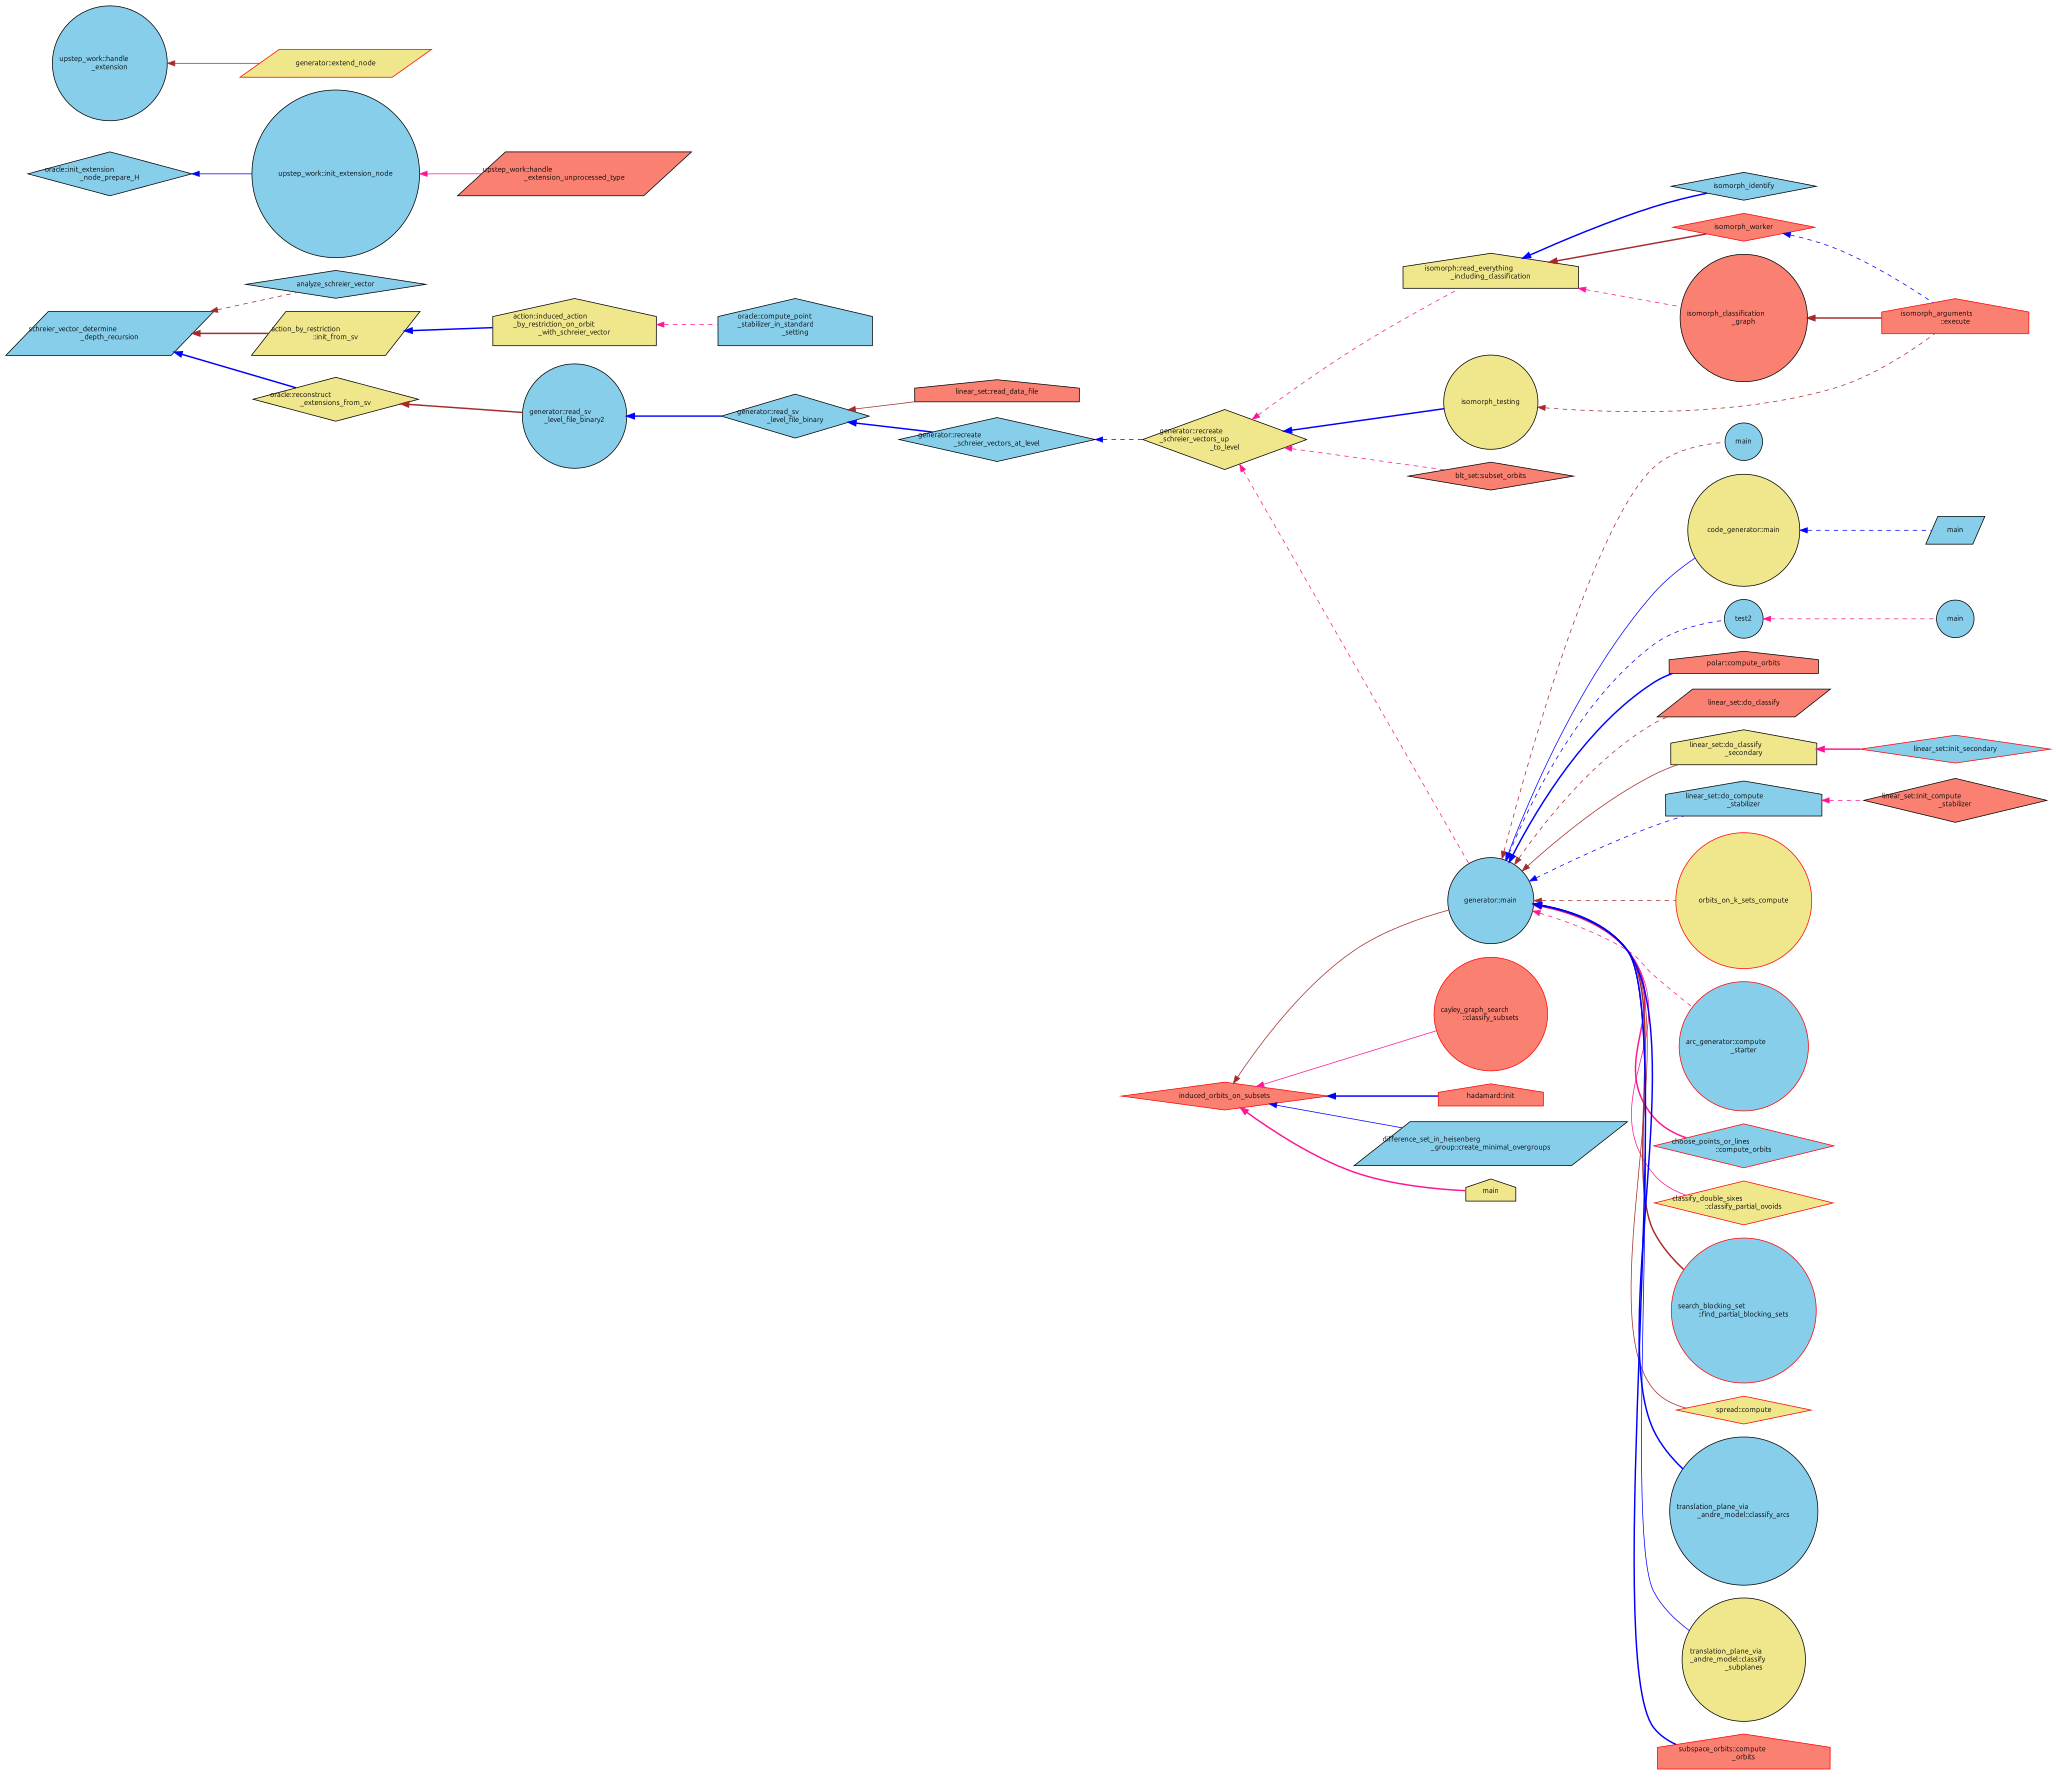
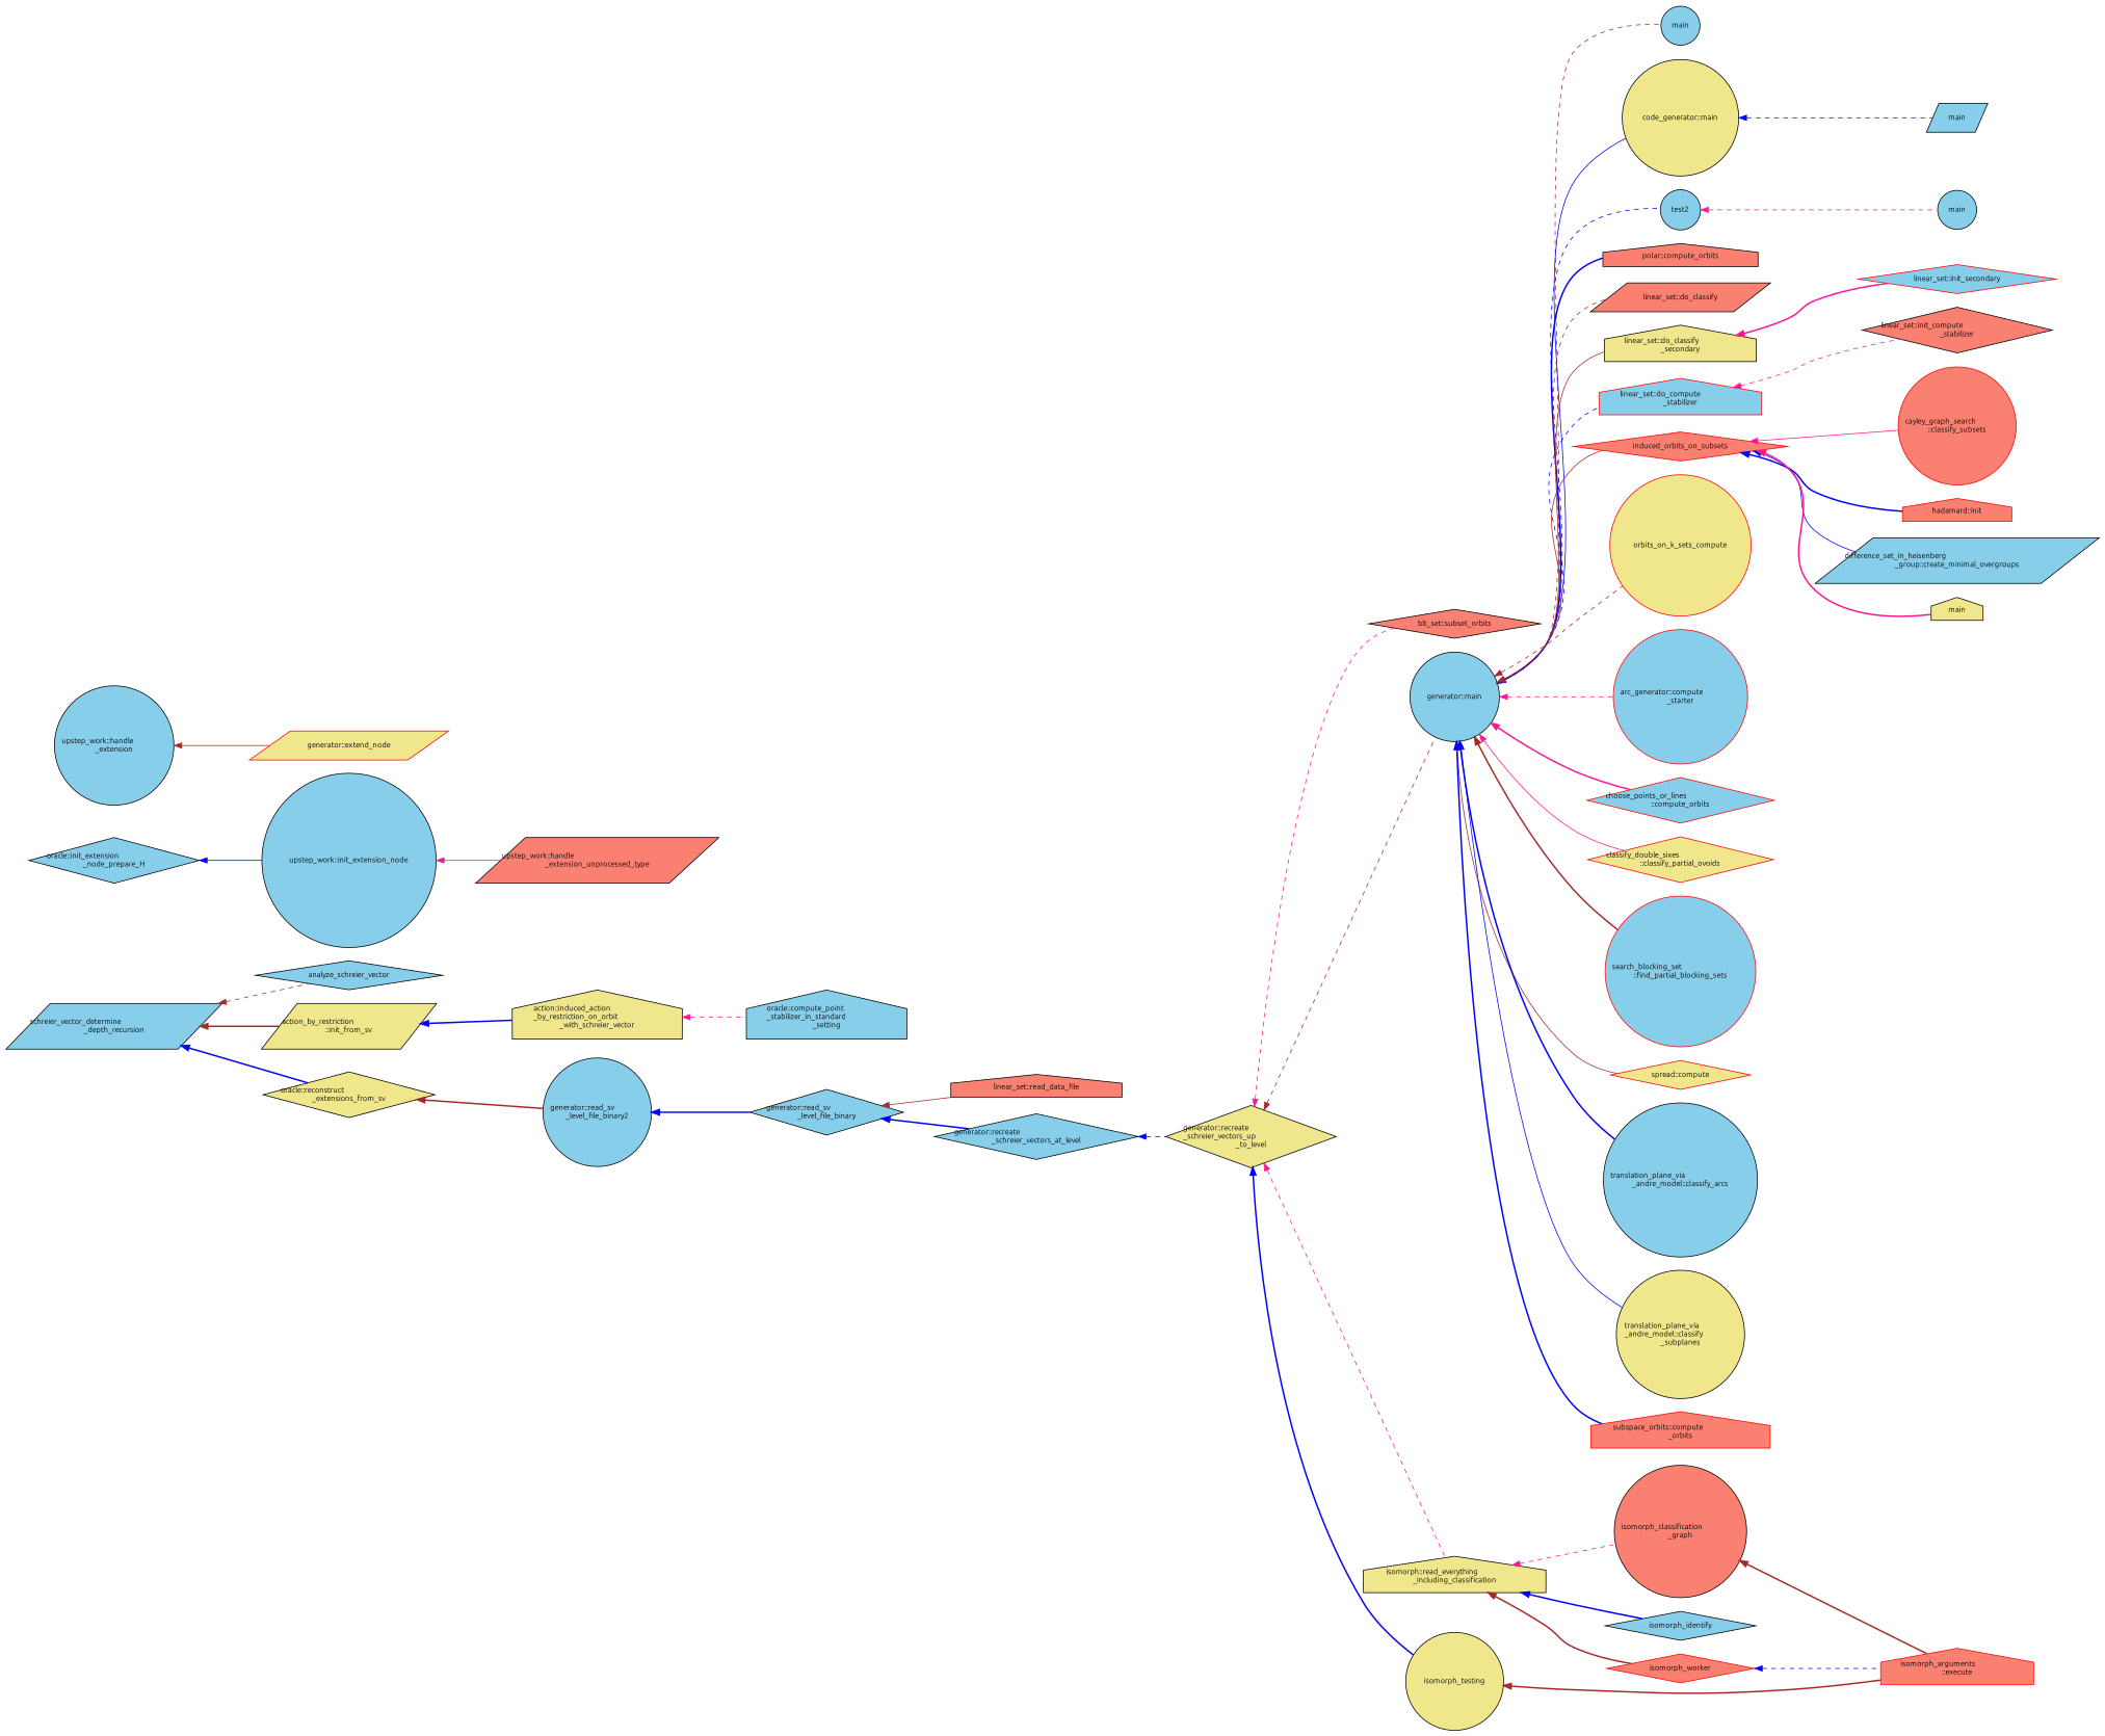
  digraph {
    fontname=Ubuntu
    rankdir=LR
    node [color=black fillcolor=skyblue fontname=Ubuntu fontsize=10 shape=circle style=filled]
    edge [color=blue dir=back fontname=Ubuntu fontsize=10 labelfontname=Helvetica labelfontsize=10 style=bold]
    n1 [fontcolor=black height=0.2 label="schreier_vector_determine\l_depth_recursion" shape=parallelogram width=0.4]
    n2 [height=0.2 label=analyze_schreier_vector shape=diamond width=0.4]
    n3 [fillcolor=khaki height=0.2 label="action_by_restriction\l::init_from_sv" shape=parallelogram width=0.4]
    n4 [fillcolor=khaki height=0.2 label="oracle::reconstruct\l_extensions_from_sv" shape=diamond width=0.4]
    n5 [fillcolor=khaki height=0.2 label="action::induced_action\l_by_restriction_on_orbit\l_with_schreier_vector" shape=house width=0.4]
    n6 [height=0.2 label="generator::read_sv\l_level_file_binary2" width=0.4]
    n7 [height=0.2 label="oracle::compute_point\l_stabilizer_in_standard\l_setting" shape=house width=0.4]
    n8 [height=0.2 label="oracle::init_extension\l_node_prepare_H" shape=diamond width=0.4]
    n9 [height=0.2 label="upstep_work::init_extension_node" width=0.4]
    n10 [fillcolor=salmon height=0.2 label="upstep_work::handle\l_extension_unprocessed_type" shape=parallelogram width=0.4]
    n11 [height=0.2 label="upstep_work::handle\l_extension" width=0.4]
    n12 [color=red fillcolor=khaki height=0.2 label="generator::extend_node" shape=parallelogram width=0.4]
    n13 [height=0.2 label="generator::read_sv\l_level_file_binary" shape=diamond width=0.4]
    n14 [fillcolor=salmon height=0.2 label="linear_set::read_data_file" shape=house width=0.4]
    n15 [height=0.2 label="generator::recreate\l_schreier_vectors_at_level" shape=diamond width=0.4]
    n16 [fillcolor=khaki height=0.2 label="generator::recreate\l_schreier_vectors_up\l_to_level" shape=diamond width=0.4]
    n17 [fillcolor=salmon height=0.2 label="blt_set::subset_orbits" shape=diamond width=0.4]
    n18 [height=0.2 label="generator::main" width=0.4]
    n19 [fillcolor=khaki height=0.2 label="isomorph::read_everything\l_including_classification" shape=house width=0.4]
    n20 [fillcolor=khaki height=0.2 label=isomorph_testing width=0.4]
    n21 [height=0.2 label=main width=0.4]
    n22 [fillcolor=khaki height=0.2 label="code_generator::main" width=0.4]
    n23 [height=0.2 label=test2 width=0.4]
    n24 [fillcolor=salmon height=0.2 label="polar::compute_orbits" shape=house width=0.4]
    n25 [fillcolor=salmon height=0.2 label="linear_set::do_classify" shape=parallelogram width=0.4]
    n26 [fillcolor=khaki height=0.2 label="linear_set::do_classify\l_secondary" shape=house width=0.4]
-   n27 [height=0.2 label="linear_set::do_compute\l_stabilizer" shape=house width=0.4]
+   n27 [color=red height=0.2 label="linear_set::do_compute\l_stabilizer" shape=house width=0.4]
    n28 [color=red fillcolor=salmon height=0.2 label=induced_orbits_on_subsets shape=diamond width=0.4]
    n29 [color=red fillcolor=khaki height=0.2 label=orbits_on_k_sets_compute width=0.4]
    n30 [color=red height=0.2 label="arc_generator::compute\l_starter" width=0.4]
    n31 [color=red height=0.2 label="choose_points_or_lines\l::compute_orbits" shape=diamond width=0.4]
    n32 [color=red fillcolor=khaki height=0.2 label="classify_double_sixes\l::classify_partial_ovoids" shape=diamond width=0.4]
    n33 [color=red height=0.2 label="search_blocking_set\l::find_partial_blocking_sets" width=0.4]
    n34 [color=red fillcolor=khaki height=0.2 label="spread::compute" shape=diamond width=0.4]
    n35 [height=0.2 label="translation_plane_via\l_andre_model::classify_arcs" width=0.4]
    n36 [fillcolor=khaki height=0.2 label="translation_plane_via\l_andre_model::classify\l_subplanes" width=0.4]
    n37 [color=red fillcolor=salmon height=0.2 label="subspace_orbits::compute\l_orbits" shape=house width=0.4]
    n38 [fillcolor=salmon height=0.2 label="isomorph_classification\l_graph" width=0.4]
    n39 [height=0.2 label=isomorph_identify shape=diamond width=0.4]
    n40 [color=red fillcolor=salmon height=0.2 label=isomorph_worker shape=diamond width=0.4]
    n41 [color=red fillcolor=salmon height=0.2 label="isomorph_arguments\l::execute" shape=house width=0.4]
    n42 [height=0.2 label=main shape=parallelogram width=0.4]
    n43 [height=0.2 label=main width=0.4]
    n44 [color=red height=0.2 label="linear_set::init_secondary" shape=diamond width=0.4]
    n45 [fillcolor=salmon height=0.2 label="linear_set::init_compute\l_stabilizer" shape=diamond width=0.4]
    n46 [color=red fillcolor=salmon height=0.2 label="cayley_graph_search\l::classify_subsets" width=0.4]
    n47 [color=red fillcolor=salmon height=0.2 label="hadamard::init" shape=house width=0.4]
    n48 [height=0.2 label="difference_set_in_heisenberg\l_group::create_minimal_overgroups" shape=parallelogram width=0.4]
    n49 [fillcolor=khaki height=0.2 label=main shape=house width=0.4]
    n1 -> n2 [color=brown style=dashed]
    n1 -> n3 [color=brown]
    n1 -> n4
    n3 -> n5
    n4 -> n6 [color=brown]
    n5 -> n7 [color=deeppink style=dashed]
    n6 -> n13
    n8 -> n9 [style=solid]
    n9 -> n10 [color=deeppink style=solid]
    n11 -> n12 [color=brown style=solid]
    n13 -> n14 [color=brown style=solid]
    n13 -> n15
    n15 -> n16 [style=dashed]
    n16 -> n17 [color=deeppink style=dashed]
-   n16 -> n18 [color=deeppink style=dashed]
+   n16 -> n18 [color=brown style=dashed]
    n16 -> n19 [color=deeppink style=dashed]
    n16 -> n20
    n18 -> n21 [color=brown style=dashed]
    n18 -> n22 [style=solid]
    n18 -> n23 [style=dashed]
    n18 -> n24
    n18 -> n25 [color=brown style=dashed]
    n18 -> n26 [color=brown style=solid]
    n18 -> n27 [style=dashed]
-   n28 -> n18 [color=brown style=solid]
+   n18 -> n28 [color=brown style=solid]
    n18 -> n29 [color=brown style=dashed]
    n18 -> n30 [color=deeppink style=dashed]
    n18 -> n31 [color=deeppink]
    n18 -> n32 [color=deeppink style=solid]
    n18 -> n33 [color=brown]
    n18 -> n34 [color=brown style=solid]
    n18 -> n35
    n18 -> n36 [style=solid]
    n18 -> n37
    n19 -> n38 [color=deeppink style=dashed]
    n19 -> n39
    n19 -> n40 [color=brown]
-   n20 -> n41 [color=brown style=dashed]
+   n20 -> n41 [color=brown]
    n22 -> n42 [style=dashed]
    n23 -> n43 [color=deeppink style=dashed]
    n26 -> n44 [color=deeppink]
    n27 -> n45 [color=deeppink style=dashed]
    n28 -> n46 [color=deeppink style=solid]
    n28 -> n47
    n28 -> n48 [style=solid]
    n28 -> n49 [color=deeppink]
    n38 -> n41 [color=brown]
    n40 -> n41 [style=dashed]
  }
